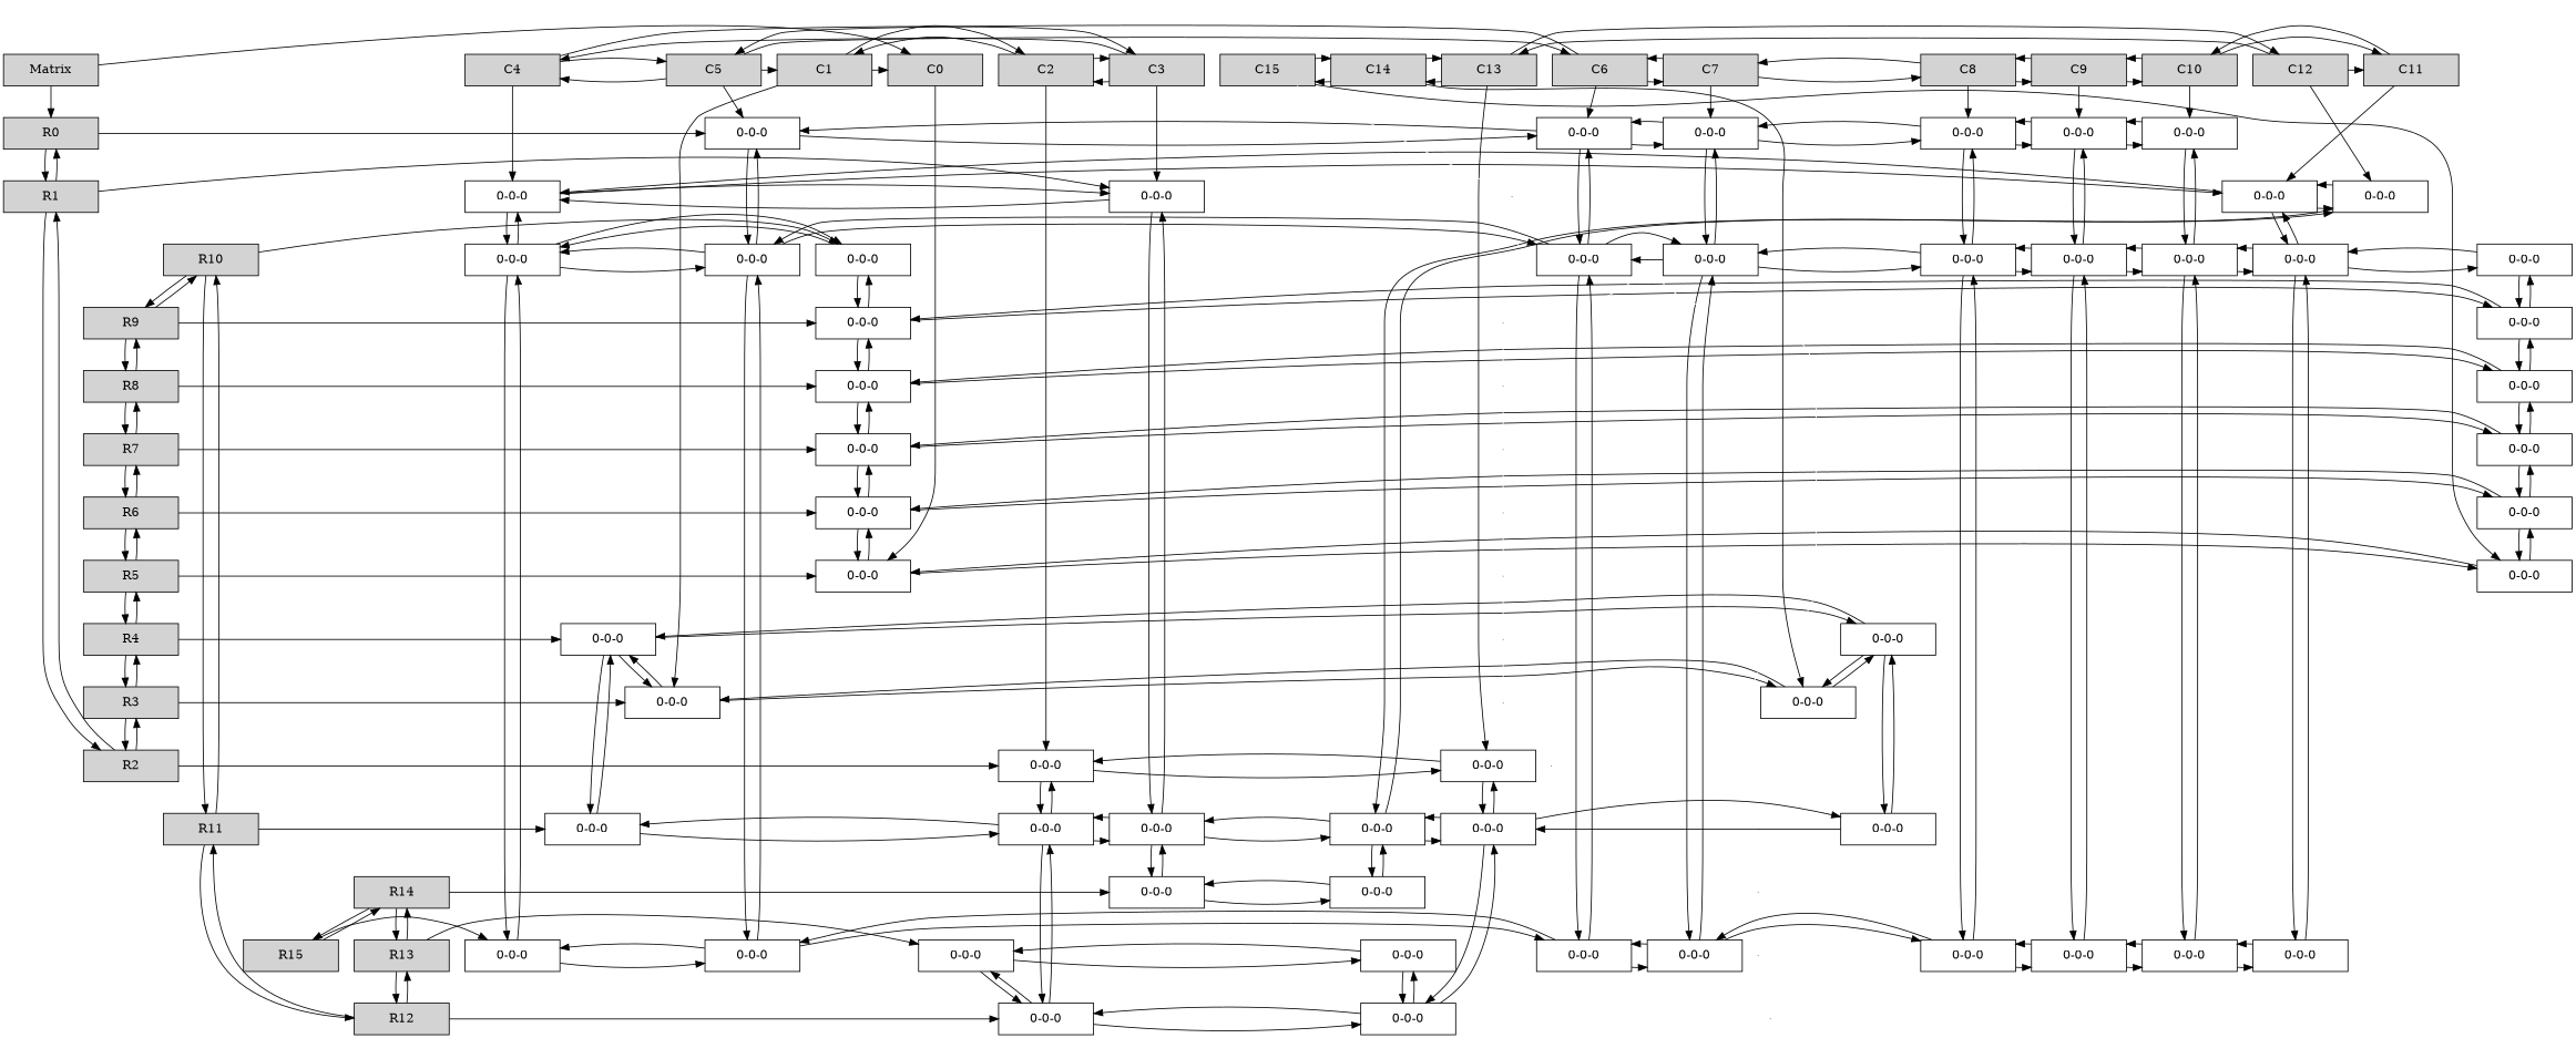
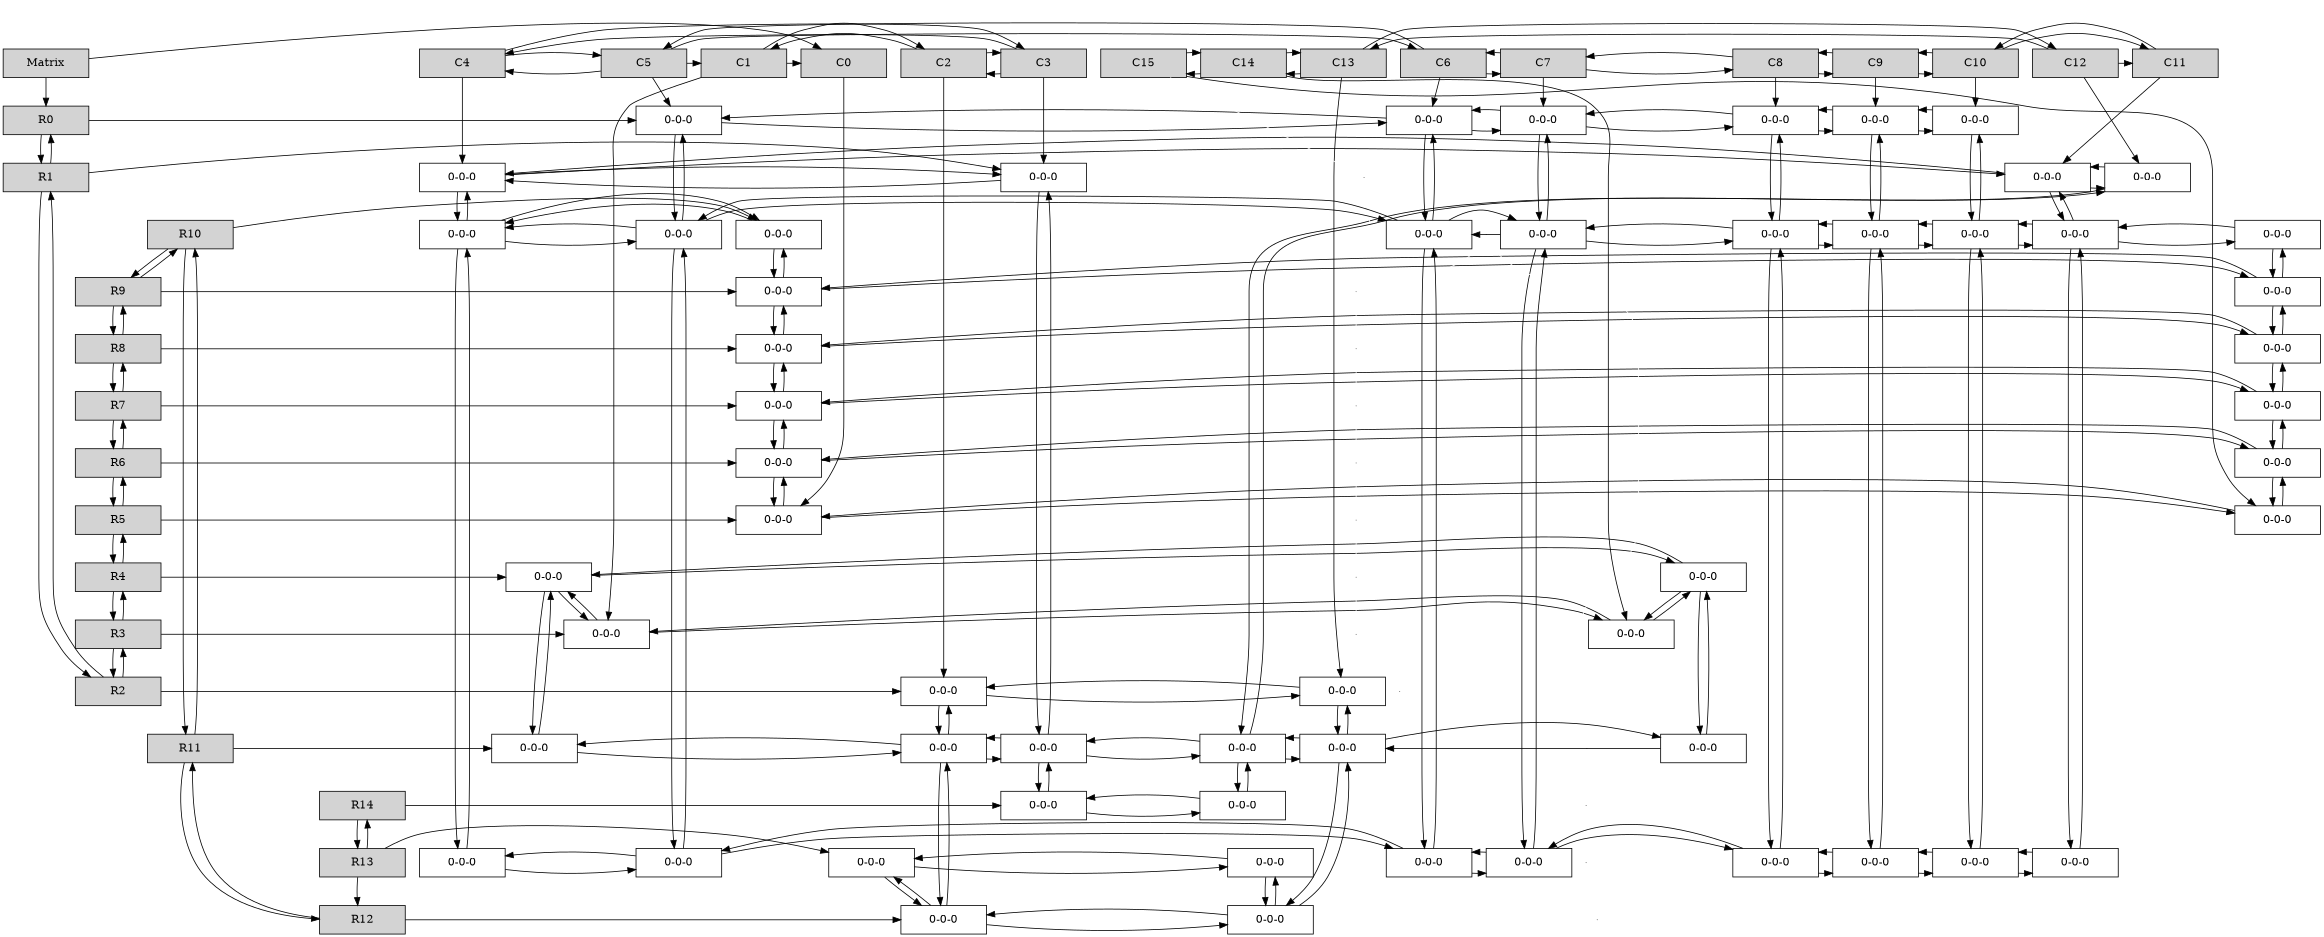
  digraph {
    node [group=1 shape=box]
    n1 [label=R0 style=filled width=1.5]
    n2 [group=7 label="0-0-0" width=1.5]
    n3 [group=8 label="0-0-0" width=1.5]
    n4 [group=9 label="0-0-0" width=1.5]
    n5 [group=10 label="0-0-0" width=1.5]
    n6 [group=11 label="0-0-0" width=1.5]
    n7 [group=12 label="0-0-0" width=1.5]
    n8 [label=R1 style=filled width=1.5]
    n9 [group=5 label="0-0-0" width=1.5]
    n10 [group=6 label="0-0-0" width=1.5]
    n11 [group=13 label="0-0-0" width=1.5]
    n12 [group=14 label="0-0-0" width=1.5]
    e0 [shape=point width=0 group=""]
    n14 [label=R2 style=filled width=1.5]
    n15 [group=4 label="0-0-0" width=1.5]
    n16 [group=15 label="0-0-0" width=1.5]
    e1 [shape=point width=0 group=""]
    n18 [label=R3 style=filled width=1.5]
    n19 [group=3 label="0-0-0" width=1.5]
    n20 [group=16 label="0-0-0" width=1.5]
    e2 [shape=point width=0 group=""]
    n22 [label=R4 style=filled width=1.5]
    n23 [group=3 label="0-0-0" width=1.5]
    n24 [group=16 label="0-0-0" width=1.5]
    e3 [shape=point width=0 group=""]
    n26 [label=R5 style=filled width=1.5]
    n27 [group=2 label="0-0-0" width=1.5]
    n28 [group=17 label="0-0-0" width=1.5]
    e4 [shape=point width=0 group=""]
    n30 [label=R6 style=filled width=1.5]
    n31 [group=2 label="0-0-0" width=1.5]
    n32 [group=17 label="0-0-0" width=1.5]
    e5 [shape=point width=0 group=""]
    n34 [label=R7 style=filled width=1.5]
    n35 [group=2 label="0-0-0" width=1.5]
    n36 [group=17 label="0-0-0" width=1.5]
    e6 [shape=point width=0 group=""]
    n38 [label=R8 style=filled width=1.5]
    n39 [group=2 label="0-0-0" width=1.5]
    n40 [group=17 label="0-0-0" width=1.5]
    e7 [shape=point width=0 group=""]
    n42 [label=R9 style=filled width=1.5]
    n43 [group=2 label="0-0-0" width=1.5]
    n44 [group=17 label="0-0-0" width=1.5]
    e8 [shape=point width=0 group=""]
    n46 [label=R10 style=filled width=1.5]
    n47 [group=2 label="0-0-0" width=1.5]
    n48 [group=6 label="0-0-0" width=1.5]
    n49 [group=7 label="0-0-0" width=1.5]
    n50 [group=8 label="0-0-0" width=1.5]
    n51 [group=9 label="0-0-0" width=1.5]
    n52 [group=10 label="0-0-0" width=1.5]
    n53 [group=11 label="0-0-0" width=1.5]
    n54 [group=12 label="0-0-0" width=1.5]
    n55 [group=13 label="0-0-0" width=1.5]
    n56 [group=17 label="0-0-0" width=1.5]
    e9 [shape=point width=0 group=""]
    n58 [label=R11 style=filled width=1.5]
    n59 [group=3 label="0-0-0" width=1.5]
    n60 [group=4 label="0-0-0" width=1.5]
    n61 [group=5 label="0-0-0" width=1.5]
    n62 [group=14 label="0-0-0" width=1.5]
    n63 [group=15 label="0-0-0" width=1.5]
    n64 [group=16 label="0-0-0" width=1.5]
    n65 [label=R12 style=filled width=1.5]
    e11 [shape=point width=0 group=""]
    e10 [shape=point width=0 group=""]
    n68 [group=4 label="0-0-0" width=1.5]
    n69 [group=15 label="0-0-0" width=1.5]
    n70 [label=R13 style=filled width=1.5]
    n71 [group=4 label="0-0-0" width=1.5]
    n72 [group=15 label="0-0-0" width=1.5]
    e12 [shape=point width=0 group=""]
    n74 [label=R14 style=filled width=1.5]
    n75 [group=5 label="0-0-0" width=1.5]
    n76 [group=14 label="0-0-0" width=1.5]
    e13 [shape=point width=0 group=""]
-   n78 [label=R15 style=filled width=1.5]
    n79 [group=6 label="0-0-0" width=1.5]
    n80 [group=7 label="0-0-0" width=1.5]
    n81 [group=8 label="0-0-0" width=1.5]
    n82 [group=9 label="0-0-0" width=1.5]
    n83 [group=10 label="0-0-0" width=1.5]
    n84 [group=11 label="0-0-0" width=1.5]
    n85 [group=12 label="0-0-0" width=1.5]
    n86 [group=13 label="0-0-0" width=1.5]
    n87 [label=Matrix style=filled width=1.5]
    n88 [group=7 label=C5 style=filled width=1.5]
    n89 [group=8 label=C6 style=filled width=1.5]
    n90 [group=9 label=C7 style=filled width=1.5]
    n91 [group=10 label=C8 style=filled width=1.5]
    n92 [group=11 label=C9 style=filled width=1.5]
    n93 [group=12 label=C10 style=filled width=1.5]
    n94 [group=5 label=C3 style=filled width=1.5]
    n95 [group=6 label=C4 style=filled width=1.5]
    n96 [group=13 label=C11 style=filled width=1.5]
    n97 [group=14 label=C12 style=filled width=1.5]
    n98 [group=4 label=C2 style=filled width=1.5]
    n99 [group=15 label=C13 style=filled width=1.5]
    n100 [group=3 label=C1 style=filled width=1.5]
    n101 [group=16 label=C14 style=filled width=1.5]
    n102 [group=2 label=C0 style=filled width=1.5]
    n103 [group=17 label=C15 style=filled width=1.5]
    subgraph sub_1 {
      rank=same
      n1
      n2
      n3
      n4
      n5
      n6
      n7
    }
    subgraph sub_2 {
      rank=same
      n8
      n9
      n10
      n11
      n12
    }
    subgraph sub_3 {
      rank=same
      n8
      e0
    }
    subgraph sub_4 {
      rank=same
      n14
      n15
      n16
    }
    subgraph sub_5 {
      rank=same
      n14
      e1
    }
    subgraph sub_6 {
      rank=same
      n18
      n19
      n20
    }
    subgraph sub_7 {
      rank=same
      n18
      e2
    }
    subgraph sub_8 {
      rank=same
      n22
      n23
      n24
    }
    subgraph sub_9 {
      rank=same
      n22
      e3
    }
    subgraph sub_10 {
      rank=same
      n26
      n27
      n28
    }
    subgraph sub_11 {
      rank=same
      n26
      e4
    }
    subgraph sub_12 {
      rank=same
      n30
      n31
      n32
    }
    subgraph sub_13 {
      rank=same
      n30
      e5
    }
    subgraph sub_14 {
      rank=same
      n34
      n35
      n36
    }
    subgraph sub_15 {
      rank=same
      n34
      e6
    }
    subgraph sub_16 {
      rank=same
      n38
      n39
      n40
    }
    subgraph sub_17 {
      rank=same
      n38
      e7
    }
    subgraph sub_18 {
      rank=same
      n42
      n43
      n44
    }
    subgraph sub_19 {
      rank=same
      n42
      e8
    }
    subgraph sub_20 {
      rank=same
      n46
      n47
      n48
      n49
      n50
      n51
      n52
      n53
      n54
      n55
      n56
    }
    subgraph sub_21 {
      rank=same
      n46
      e9
    }
    subgraph sub_22 {
      rank=same
      n58
      n59
      n60
      n61
      n62
      n63
      n64
    }
    subgraph sub_23 {
      rank=same
      n65
      e11
    }
    subgraph sub_24 {
      rank=same
      n58
      e10
    }
    subgraph sub_25 {
      rank=same
      n65
      n68
      n69
    }
    subgraph sub_26 {
      rank=same
      n70
      n71
      n72
    }
    subgraph sub_27 {
      rank=same
      n70
      e12
    }
    subgraph sub_28 {
      rank=same
      n74
      n75
      n76
    }
    subgraph sub_29 {
      rank=same
      n74
      e13
    }
    subgraph sub_30 {
      rank=same
-     n78
      n79
      n80
      n81
      n82
      n83
      n84
      n85
      n86
    }
    subgraph sub_31 {
      rank=same
      n87
      n88
      n89
      n90
      n91
      n92
      n93
      n94
      n95
      n96
      n97
      n98
      n99
      n100
      n101
      n102
      n103
    }
    n1 -> n2
    n1 -> n8
    n2 -> n3
    n2 -> n49
    n3 -> n2
    n3 -> n4
    n3 -> n50
    n4 -> n3
    n4 -> n5
    n4 -> n51
    n5 -> n4
    n5 -> n6
    n5 -> n52
    n6 -> n5
    n6 -> n7
    n6 -> n53
    n7 -> n6
    n7 -> n54
    n8 -> n1
    n8 -> n9
    n8 -> n14
    n9 -> n10
    n9 -> n61
    n10 -> n9
    n10 -> n11
    n10 -> n48
    n11 -> n10
    n11 -> n12
    n11 -> n55
    n12 -> n11
    n12 -> n62
    e0 -> e1 [color=white dir=none]
    n14 -> n8
    n14 -> n15
    n14 -> n18
    n15 -> n16
    n15 -> n60
    n16 -> n15
    n16 -> n63
    e1 -> e2 [color=white dir=none]
    n18 -> n14
    n18 -> n19
    n18 -> n22
    n19 -> n20
    n19 -> n23
    n20 -> n19
    n20 -> n24
    e2 -> e3 [color=white dir=none]
    n22 -> n18
    n22 -> n23
    n22 -> n26
    n23 -> n19
    n23 -> n24
    n23 -> n59
    n24 -> n20
    n24 -> n23
    n24 -> n64
    e3 -> e4 [color=white dir=none]
    n26 -> n22
    n26 -> n27
    n26 -> n30
    n27 -> n28
    n27 -> n31
    n28 -> n27
    n28 -> n32
    e4 -> e5 [color=white dir=none]
    n30 -> n26
    n30 -> n31
    n30 -> n34
    n31 -> n27
    n31 -> n32
    n31 -> n35
    n32 -> n28
    n32 -> n31
    n32 -> n36
    e5 -> e6 [color=white dir=none]
    n34 -> n30
    n34 -> n35
    n34 -> n38
    n35 -> n31
    n35 -> n36
    n35 -> n39
    n36 -> n32
    n36 -> n35
    n36 -> n40
    e6 -> e7 [color=white dir=none]
    n38 -> n34
    n38 -> n39
    n38 -> n42
    n39 -> n35
    n39 -> n40
    n39 -> n43
    n40 -> n36
    n40 -> n39
    n40 -> n44
    e7 -> e8 [color=white dir=none]
    n42 -> n38
    n42 -> n43
    n42 -> n46
    n43 -> n39
    n43 -> n44
    n43 -> n47
    n44 -> n40
    n44 -> n43
    n44 -> n56
    e8 -> e9 [color=white dir=none]
    n46 -> n42
    n46 -> n47
    n46 -> n58
    n47 -> n43
    n47 -> n48
    n48 -> n10
    n48 -> n47
    n48 -> n49
    n48 -> n79
    n49 -> n2
    n49 -> n48
    n49 -> n50
    n49 -> n80
    n50 -> n3
    n50 -> n49
    n50 -> n51
    n50 -> n81
    n51 -> n4
    n51 -> n50
    n51 -> n52
    n51 -> n82
    n52 -> n5
    n52 -> n51
    n52 -> n53
    n52 -> n83
    n53 -> n6
    n53 -> n52
    n53 -> n54
    n53 -> n84
    n54 -> n7
    n54 -> n53
    n54 -> n55
    n54 -> n85
    n55 -> n11
    n55 -> n54
    n55 -> n56
    n55 -> n86
    n56 -> n44
    n56 -> n55
    e9 -> e10 [color=white dir=none]
    n58 -> n46
    n58 -> n59
    n58 -> n65
    n59 -> n23
    n59 -> n60
    n60 -> n15
    n60 -> n59
    n60 -> n61
    n60 -> n68
    n61 -> n9
    n61 -> n60
    n61 -> n62
    n61 -> n75
    n62 -> n12
    n62 -> n61
    n62 -> n63
    n62 -> n76
    n63 -> n16
    n63 -> n62
    n63 -> n64
    n63 -> n69
    n64 -> n24
    n64 -> n63
    n65 -> n58
    n65 -> n68
-   n65 -> n70
    e11 -> e12 [color=white dir=none]
    e10 -> e11 [color=white dir=none]
    n68 -> n60
    n68 -> n69
    n68 -> n71
    n69 -> n63
    n69 -> n68
    n69 -> n72
    n70 -> n65
    n70 -> n71
    n70 -> n74
    n71 -> n68
    n71 -> n72
    n72 -> n69
    n72 -> n71
    e12 -> e13 [color=white dir=none]
    n74 -> n70
    n74 -> n75
-   n74 -> n78
    n75 -> n61
    n75 -> n76
    n76 -> n62
    n76 -> n75
-   n78 -> n74
-   n78 -> n79
    n79 -> n48
    n79 -> n80
    n80 -> n49
    n80 -> n79
    n80 -> n81
    n81 -> n50
    n81 -> n80
    n81 -> n82
    n82 -> n51
    n82 -> n81
    n82 -> n83
    n83 -> n52
    n83 -> n82
    n83 -> n84
    n84 -> n53
    n84 -> n83
    n84 -> n85
    n85 -> n54
    n85 -> n84
    n85 -> n86
    n86 -> n55
    n86 -> n85
    n87 -> n1
    n87 -> n102
    n88 -> n2
    n88 -> n89
    n88 -> n95
    n88 -> n100
    n89 -> n3
    n89 -> n88
    n89 -> n90
    n90 -> n4
    n90 -> n89
    n90 -> n91
    n91 -> n5
    n91 -> n90
    n91 -> n92
    n92 -> n6
    n92 -> n91
    n92 -> n93
    n93 -> n7
    n93 -> n92
    n93 -> n96
    n94 -> n9
    n94 -> n95
    n94 -> n98
    n95 -> n10
    n95 -> n88
    n95 -> n94
    n96 -> n11
    n96 -> n93
    n97 -> n12
    n97 -> n96
    n97 -> n99
    n98 -> n15
    n98 -> n94
    n98 -> n100
    n99 -> n16
    n99 -> n97
    n99 -> n101
    n100 -> n19
    n100 -> n98
    n100 -> n102
    n101 -> n20
    n101 -> n99
    n101 -> n103
    n102 -> n27
    n103 -> e0 [color=white dir=none]
    n103 -> n28
    n103 -> n101
  }
